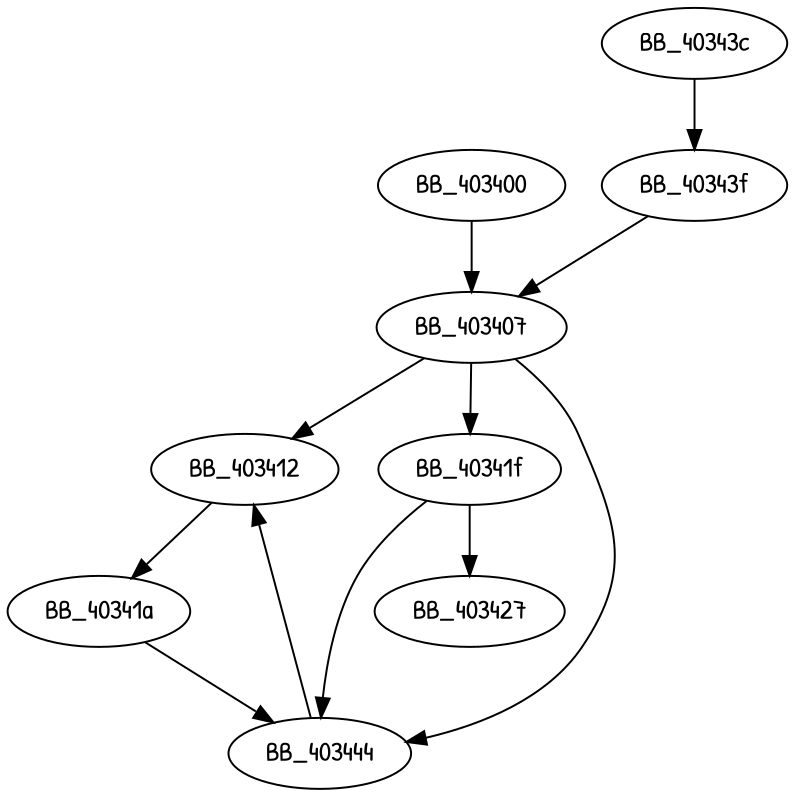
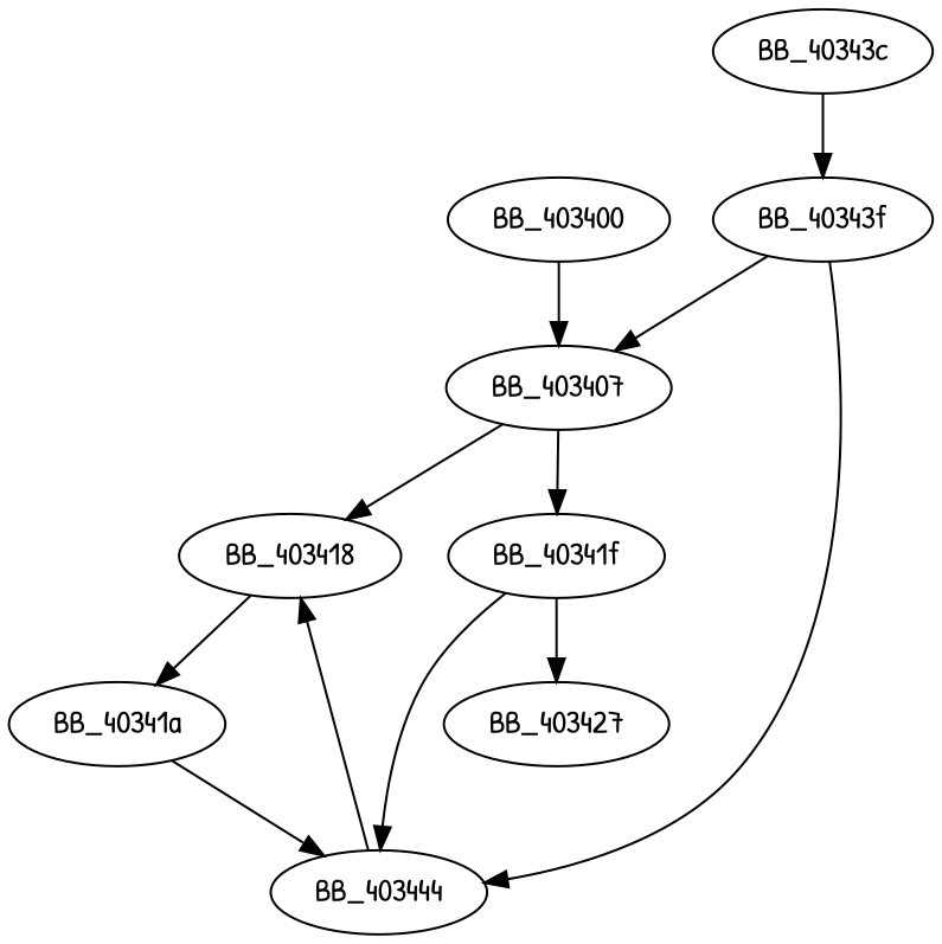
  digraph {
    fontname="Patrick Hand"
    node [fontname="Patrick Hand"]
    edge [fontname="Patrick Hand"]
    BB_403400
    BB_403407
-   BB_403412
+   BB_403412 [label=BB_403418]
    BB_40341f
    BB_40341a
    BB_403444
    BB_403427
    BB_40343c
    BB_40343f
    BB_403400 -> BB_403407
    BB_403407 -> BB_403412
    BB_403407 -> BB_40341f
    BB_403412 -> BB_40341a
    BB_40341f -> BB_403444
    BB_40341f -> BB_403427
    BB_40341a -> BB_403444
    BB_403444 -> BB_403412
    BB_40343c -> BB_40343f
    BB_40343f -> BB_403407
-   BB_403407 -> BB_403444
+   BB_40343f -> BB_403444
  }
